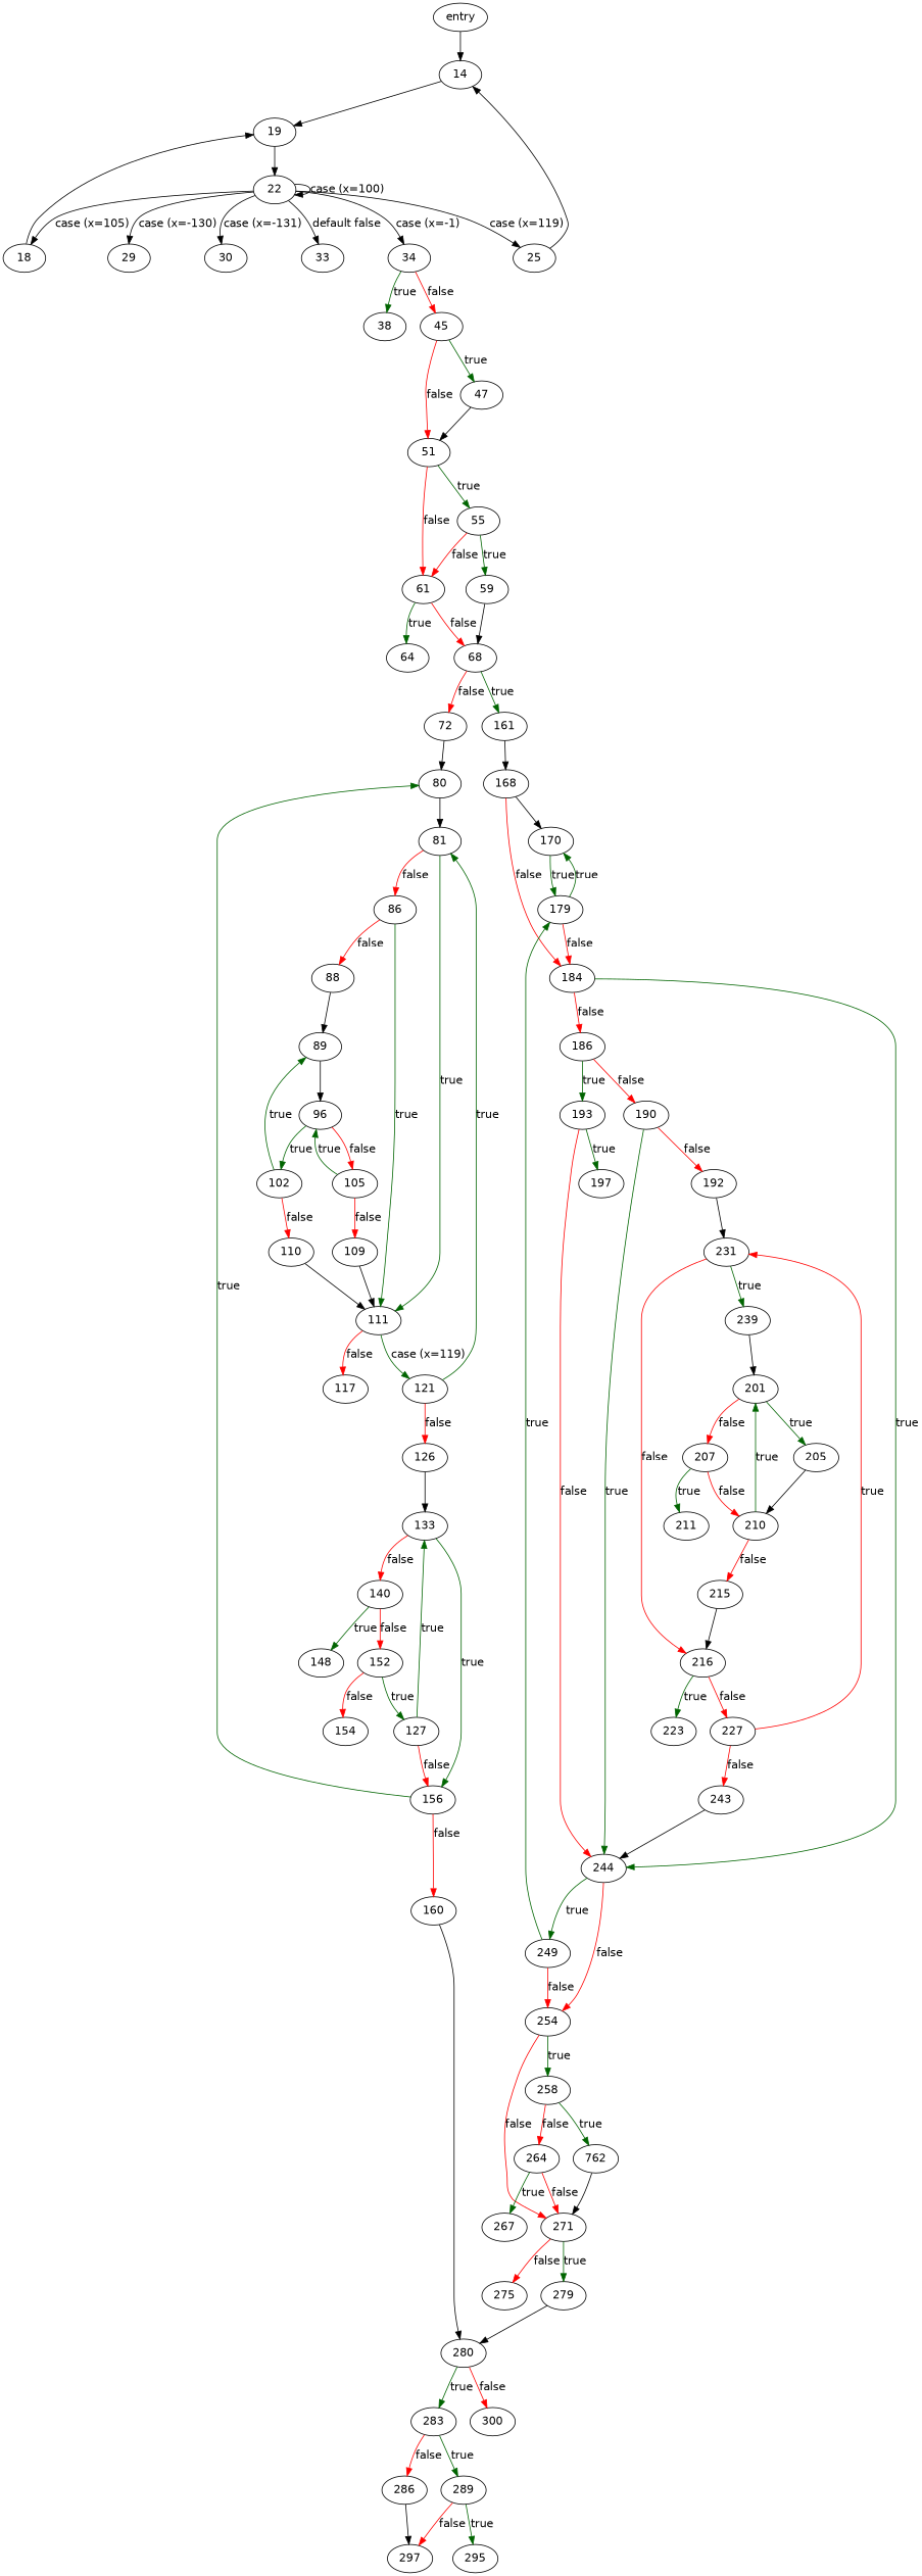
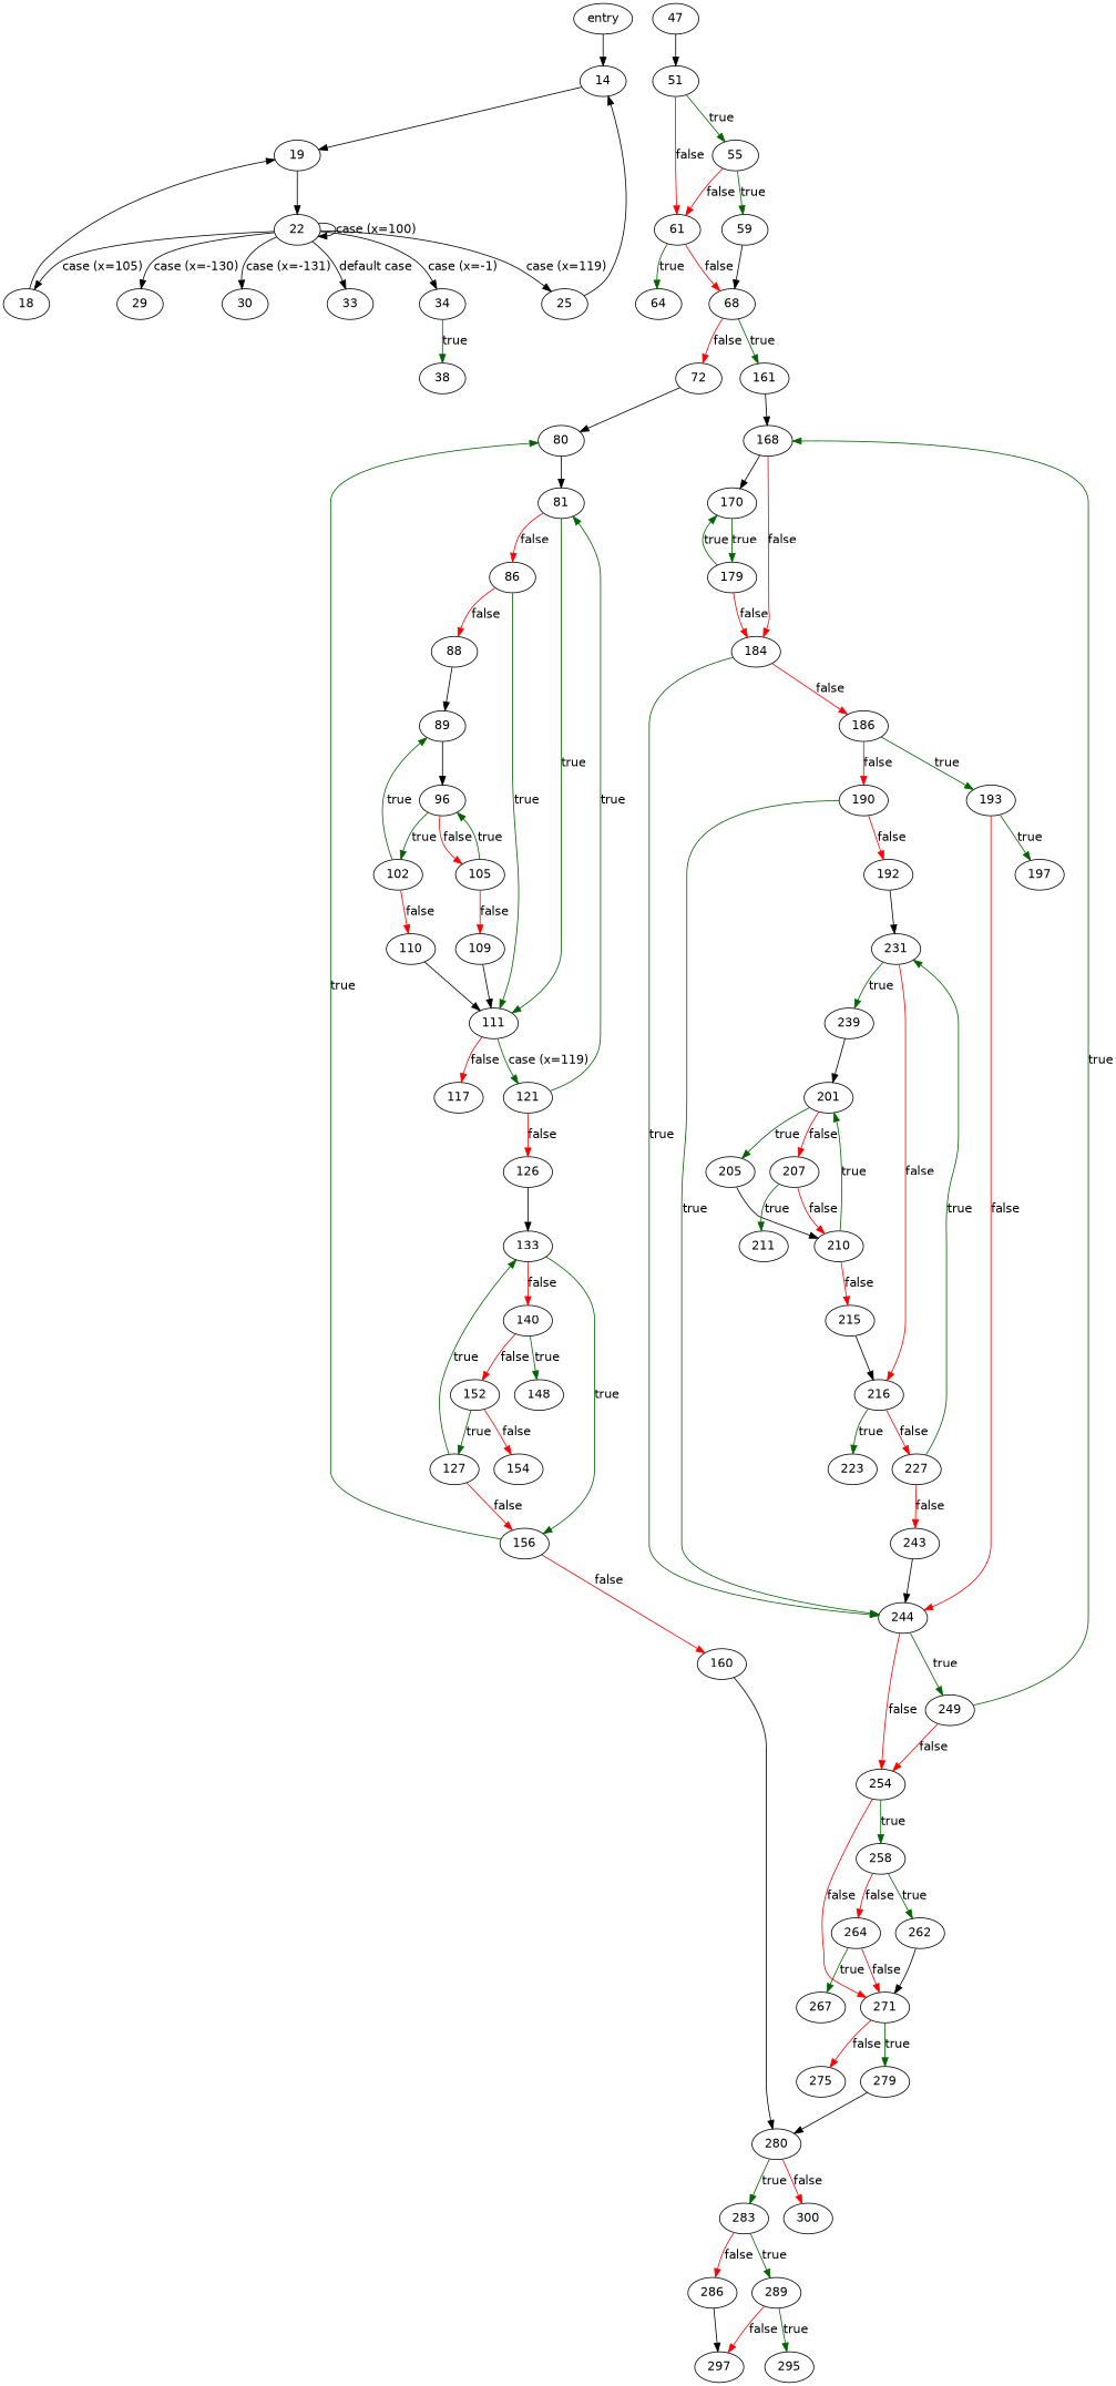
  digraph {
    fontname="DejaVu Sans"
    node [fontname="DejaVu Sans"]
    edge [fontname="DejaVu Sans" color=darkgreen]
    n1 [label=entry]
    14
    19
    22
    18
    25
    29
    30
    33
    34
    38
-   45
    47
    51
    55
    61
    59
    68
    64
    72
    161
    80
    168
    81
    86
    111
    88
    117
    121
    89
    96
    102
    105
    110
    109
    126
    133
    156
    140
    127
    160
    148
    152
    154
    280
    283
    300
    170
    184
    179
    186
    244
    190
    193
    249
    254
    192
    197
    231
    216
    239
    201
    205
    207
    210
    211
    215
    223
    227
    243
    258
    271
-   262 [label=762]
+   262
    264
    275
    279
    267
    286
    289
    297
    295
    n1 -> 14 [color=""]
    14 -> 19 [color=""]
    19 -> 22 [color=""]
    22 -> 22 [label="case (x=100)" color=""]
    22 -> 18 [label="case (x=105)" color=""]
    22 -> 25 [label="case (x=119)" color=""]
    22 -> 29 [label="case (x=-130)" color=""]
    22 -> 30 [label="case (x=-131)" color=""]
-   22 -> 33 [label="default false" color=""]
+   22 -> 33 [label="default case" color=""]
    22 -> 34 [label="case (x=-1)" color=""]
    18 -> 19 [color=""]
    25 -> 14 [color=""]
    34 -> 38 [label=true]
-   34 -> 45 [color=red label=false]
-   45 -> 47 [label=true]
-   45 -> 51 [color=red label=false]
    47 -> 51 [color=""]
    51 -> 55 [label=true]
    51 -> 61 [color=red label=false]
    55 -> 61 [color=red label=false]
    55 -> 59 [label=true]
    61 -> 68 [color=red label=false]
    61 -> 64 [label=true]
    59 -> 68 [color=""]
    68 -> 72 [color=red label=false]
    68 -> 161 [label=true]
    72 -> 80 [color=""]
    161 -> 168 [color=""]
    80 -> 81 [color=""]
    168 -> 170 [color=""]
    168 -> 184 [color=red label=false]
    81 -> 86 [color=red label=false]
    81 -> 111 [label=true]
    86 -> 111 [label=true]
    86 -> 88 [color=red label=false]
    111 -> 117 [color=red label=false]
    111 -> 121 [label="case (x=119)"]
    88 -> 89 [color=""]
    121 -> 81 [label=true]
    121 -> 126 [color=red label=false]
    89 -> 96 [color=""]
    96 -> 102 [label=true]
    96 -> 105 [color=red label=false]
    102 -> 89 [label=true]
    102 -> 110 [color=red label=false]
    105 -> 96 [label=true]
    105 -> 109 [color=red label=false]
    110 -> 111 [color=""]
    109 -> 111 [color=""]
    126 -> 133 [color=""]
    133 -> 156 [label=true]
    133 -> 140 [color=red label=false]
    156 -> 80 [label=true]
    156 -> 160 [color=red label=false]
    140 -> 148 [label=true]
    140 -> 152 [color=red label=false]
    127 -> 133 [label=true]
    127 -> 156 [color=red label=false]
    160 -> 280 [color=""]
    152 -> 127 [label=true]
    152 -> 154 [color=red label=false]
    280 -> 283 [label=true]
    280 -> 300 [color=red label=false]
    283 -> 286 [color=red label=false]
    283 -> 289 [label=true]
    170 -> 179 [label=true]
    184 -> 186 [color=red label=false]
    184 -> 244 [label=true]
    179 -> 170 [label=true]
    179 -> 184 [color=red label=false]
    186 -> 190 [color=red label=false]
    186 -> 193 [label=true]
    244 -> 249 [label=true]
    244 -> 254 [color=red label=false]
    190 -> 244 [label=true]
    190 -> 192 [color=red label=false]
    193 -> 244 [color=red label=false]
    193 -> 197 [label=true]
-   249 -> 179 [label=true]
+   249 -> 168 [label=true]
    249 -> 254 [color=red label=false]
    254 -> 258 [label=true]
    254 -> 271 [color=red label=false]
    192 -> 231 [color=""]
    231 -> 216 [color=red label=false]
    231 -> 239 [label=true]
    216 -> 223 [label=true]
    216 -> 227 [color=red label=false]
    239 -> 201 [color=""]
    201 -> 205 [label=true]
    201 -> 207 [color=red label=false]
    205 -> 210 [color=""]
    207 -> 210 [color=red label=false]
    207 -> 211 [label=true]
    210 -> 201 [label=true]
    210 -> 215 [color=red label=false]
    215 -> 216 [color=""]
-   227 -> 231 [color=red label=true]
+   227 -> 231 [label=true]
    227 -> 243 [color=red label=false]
    243 -> 244 [color=""]
    258 -> 262 [label=true]
    258 -> 264 [color=red label=false]
    271 -> 275 [color=red label=false]
    271 -> 279 [label=true]
    262 -> 271 [color=""]
    264 -> 271 [color=red label=false]
    264 -> 267 [label=true]
    279 -> 280 [color=""]
    286 -> 297 [color=""]
    289 -> 297 [color=red label=false]
    289 -> 295 [label=true]
  }
